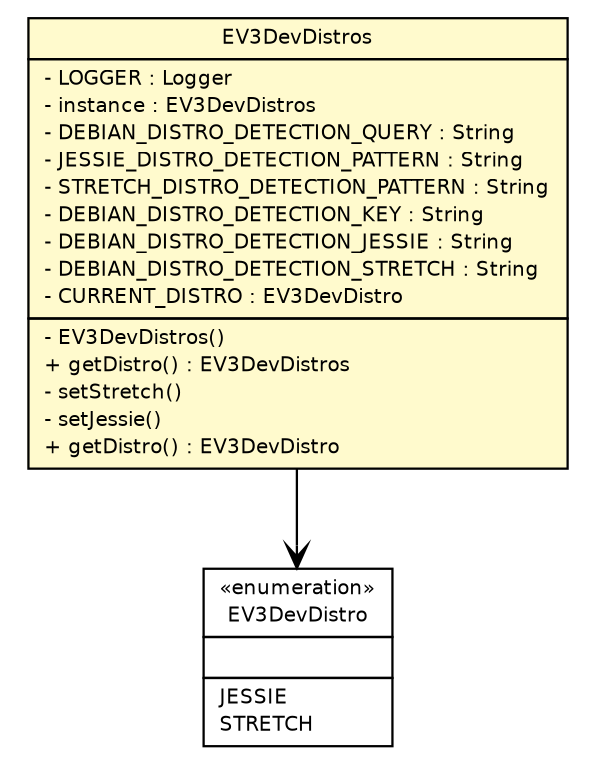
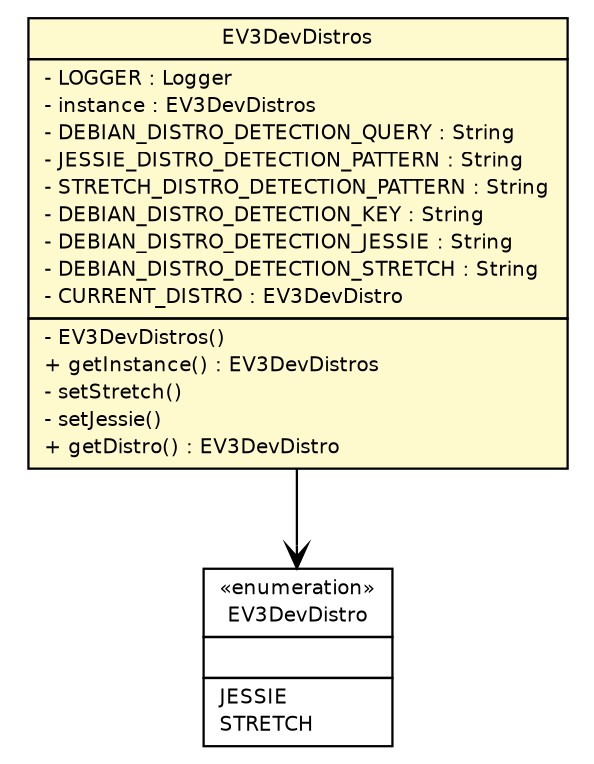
  digraph {
    nodesep=0.25
    ranksep=0.5
    node [fontcolor=black fontname=Helvetica fontsize=9.0 shape=plaintext]
    n1 [label=<<table title="ev3dev.hardware.EV3DevDistro" border="0" cellborder="1" cellspacing="0" cellpadding="2" port="p" href="./EV3DevDistro.html"> 		<tr><td><table border="0" cellspacing="0" cellpadding="1"> <tr><td align="center" balign="center"> &#171;enumeration&#187; </td></tr> <tr><td align="center" balign="center"> EV3DevDistro </td></tr> 		</table></td></tr> 		<tr><td><table border="0" cellspacing="0" cellpadding="1"> <tr><td align="left" balign="left">  </td></tr> 		</table></td></tr> 		<tr><td><table border="0" cellspacing="0" cellpadding="1"> <tr><td align="left" balign="left"> JESSIE </td></tr> <tr><td align="left" balign="left"> STRETCH </td></tr> 		</table></td></tr> 		</table>>]
-   n2 [label=<<table title="ev3dev.hardware.EV3DevDistros" border="0" cellborder="1" cellspacing="0" cellpadding="2" port="p" bgcolor="lemonChiffon" href="./EV3DevDistros.html"> 		<tr><td><table border="0" cellspacing="0" cellpadding="1"> <tr><td align="center" balign="center"> EV3DevDistros </td></tr> 		</table></td></tr> 		<tr><td><table border="0" cellspacing="0" cellpadding="1"> <tr><td align="left" balign="left"> - LOGGER : Logger </td></tr> <tr><td align="left" balign="left"> - instance : EV3DevDistros </td></tr> <tr><td align="left" balign="left"> - DEBIAN_DISTRO_DETECTION_QUERY : String </td></tr> <tr><td align="left" balign="left"> - JESSIE_DISTRO_DETECTION_PATTERN : String </td></tr> <tr><td align="left" balign="left"> - STRETCH_DISTRO_DETECTION_PATTERN : String </td></tr> <tr><td align="left" balign="left"> - DEBIAN_DISTRO_DETECTION_KEY : String </td></tr> <tr><td align="left" balign="left"> - DEBIAN_DISTRO_DETECTION_JESSIE : String </td></tr> <tr><td align="left" balign="left"> - DEBIAN_DISTRO_DETECTION_STRETCH : String </td></tr> <tr><td align="left" balign="left"> - CURRENT_DISTRO : EV3DevDistro </td></tr> 		</table></td></tr> 		<tr><td><table border="0" cellspacing="0" cellpadding="1"> <tr><td align="left" balign="left"> - EV3DevDistros() </td></tr> <tr><td align="left" balign="left"> + getDistro() : EV3DevDistros </td></tr> <tr><td align="left" balign="left"> - setStretch() </td></tr> <tr><td align="left" balign="left"> - setJessie() </td></tr> <tr><td align="left" balign="left"> + getDistro() : EV3DevDistro </td></tr> 		</table></td></tr> 		</table>>]
+   n2 [label=<<table title="ev3dev.hardware.EV3DevDistros" border="0" cellborder="1" cellspacing="0" cellpadding="2" port="p" bgcolor="lemonChiffon" href="./EV3DevDistros.html"> 		<tr><td><table border="0" cellspacing="0" cellpadding="1"> <tr><td align="center" balign="center"> EV3DevDistros </td></tr> 		</table></td></tr> 		<tr><td><table border="0" cellspacing="0" cellpadding="1"> <tr><td align="left" balign="left"> - LOGGER : Logger </td></tr> <tr><td align="left" balign="left"> - instance : EV3DevDistros </td></tr> <tr><td align="left" balign="left"> - DEBIAN_DISTRO_DETECTION_QUERY : String </td></tr> <tr><td align="left" balign="left"> - JESSIE_DISTRO_DETECTION_PATTERN : String </td></tr> <tr><td align="left" balign="left"> - STRETCH_DISTRO_DETECTION_PATTERN : String </td></tr> <tr><td align="left" balign="left"> - DEBIAN_DISTRO_DETECTION_KEY : String </td></tr> <tr><td align="left" balign="left"> - DEBIAN_DISTRO_DETECTION_JESSIE : String </td></tr> <tr><td align="left" balign="left"> - DEBIAN_DISTRO_DETECTION_STRETCH : String </td></tr> <tr><td align="left" balign="left"> - CURRENT_DISTRO : EV3DevDistro </td></tr> 		</table></td></tr> 		<tr><td><table border="0" cellspacing="0" cellpadding="1"> <tr><td align="left" balign="left"> - EV3DevDistros() </td></tr> <tr><td align="left" balign="left"> + getInstance() : EV3DevDistros </td></tr> <tr><td align="left" balign="left"> - setStretch() </td></tr> <tr><td align="left" balign="left"> - setJessie() </td></tr> <tr><td align="left" balign="left"> + getDistro() : EV3DevDistro </td></tr> 		</table></td></tr> 		</table>>]
    n2 -> n1 [arrowhead=open color=black fontcolor=black fontname=Helvetica fontsize=10.0 headport=p labelfontname=Helvetica labelfontsize=10 tailport=p]
  }
